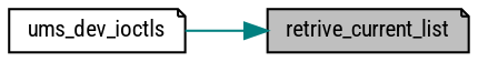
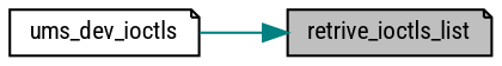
  digraph {
    rankdir=RL
    fontname="Roboto Condensed"
    node [color=black fontname="Roboto Condensed" fontsize=10 shape=note style=filled]
-   n1 [fillcolor=grey75 fontcolor=black height=0.2 label=retrive_current_list width=0.4]
+   n1 [fillcolor=grey75 fontcolor=black height=0.2 label=retrive_ioctls_list width=0.4]
    n2 [fillcolor=white height=0.2 label=ums_dev_ioctls width=0.4]
    n1 -> n2 [color=teal dir=back fontname="Roboto Condensed" fontsize=10 labelfontname=Helvetica labelfontsize=10 style=solid]
  }
